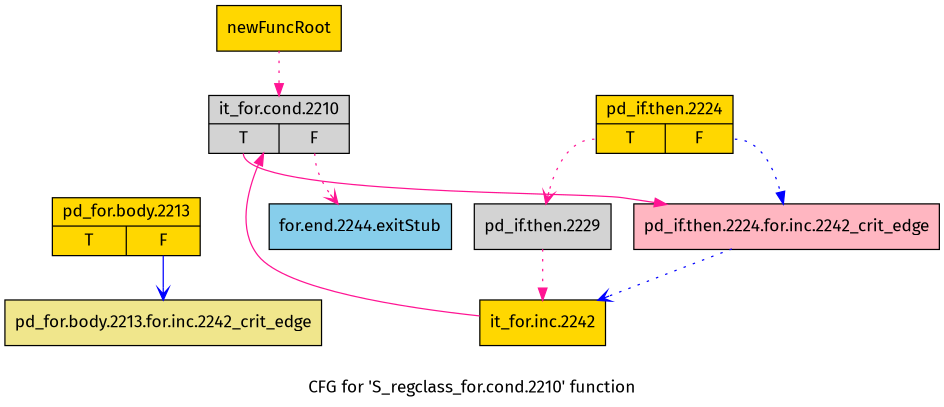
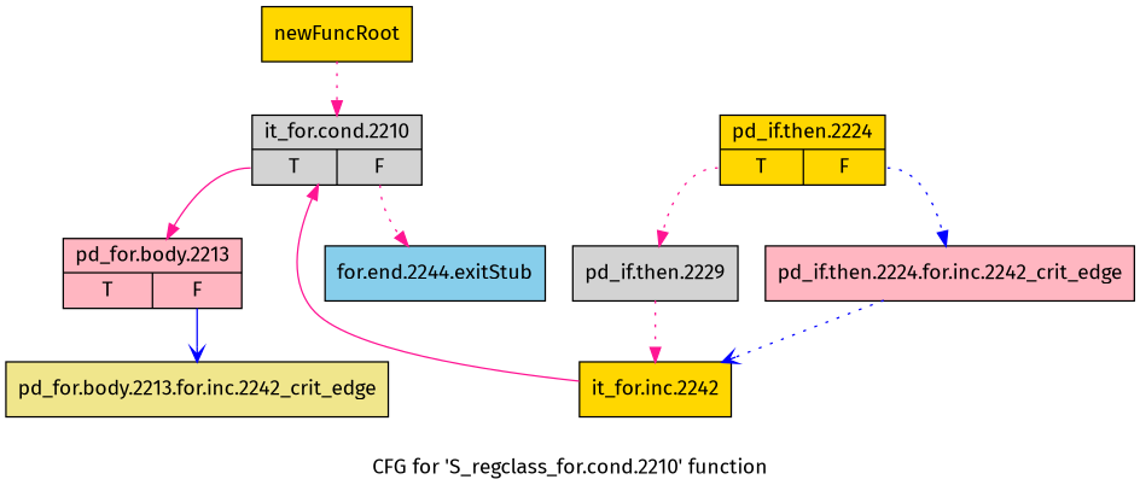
  digraph {
    fontname="Fira Sans"
    label="CFG for 'S_regclass_for.cond.2210' function"
    node [fillcolor=gold fontname="Fira Sans" shape=record style=filled]
    edge [arrowhead=normal color=deeppink fontname="Fira Sans" style=dotted]
    n1 [label="{newFuncRoot}"]
    n2 [fillcolor=lightgrey label="{it_for.cond.2210|{<s0>T|<s1>F}}"]
    n3 [fillcolor=skyblue label="{for.end.2244.exitStub}"]
-   n4 [label="{pd_for.body.2213|{<s0>T|<s1>F}}"]
+   n4 [fillcolor=lightpink label="{pd_for.body.2213|{<s0>T|<s1>F}}"]
    n5 [fillcolor=khaki label="{pd_for.body.2213.for.inc.2242_crit_edge}"]
    n6 [label="{pd_if.then.2224|{<s0>T|<s1>F}}"]
    n7 [fillcolor=lightgrey label="{pd_if.then.2229}"]
    n8 [fillcolor=lightpink label="{pd_if.then.2224.for.inc.2242_crit_edge}"]
    n9 [label="{it_for.inc.2242}"]
    n1 -> n2
-   n2 -> n3 [arrowhead=vee tailport=s1]
-   n2 -> n8 [style=solid tailport=s0]
+   n2 -> n3 [tailport=s1]
+   n2 -> n4 [style=solid tailport=s0]
    n4 -> n5 [arrowhead=vee color=blue style=solid tailport=s1]
-   n6 -> n7 [arrowhead=vee tailport=s0]
+   n6 -> n7 [tailport=s0]
    n6 -> n8 [color=blue tailport=s1]
    n7 -> n9
    n8 -> n9 [arrowhead=vee color=blue]
    n9 -> n2 [style=solid]
  }
